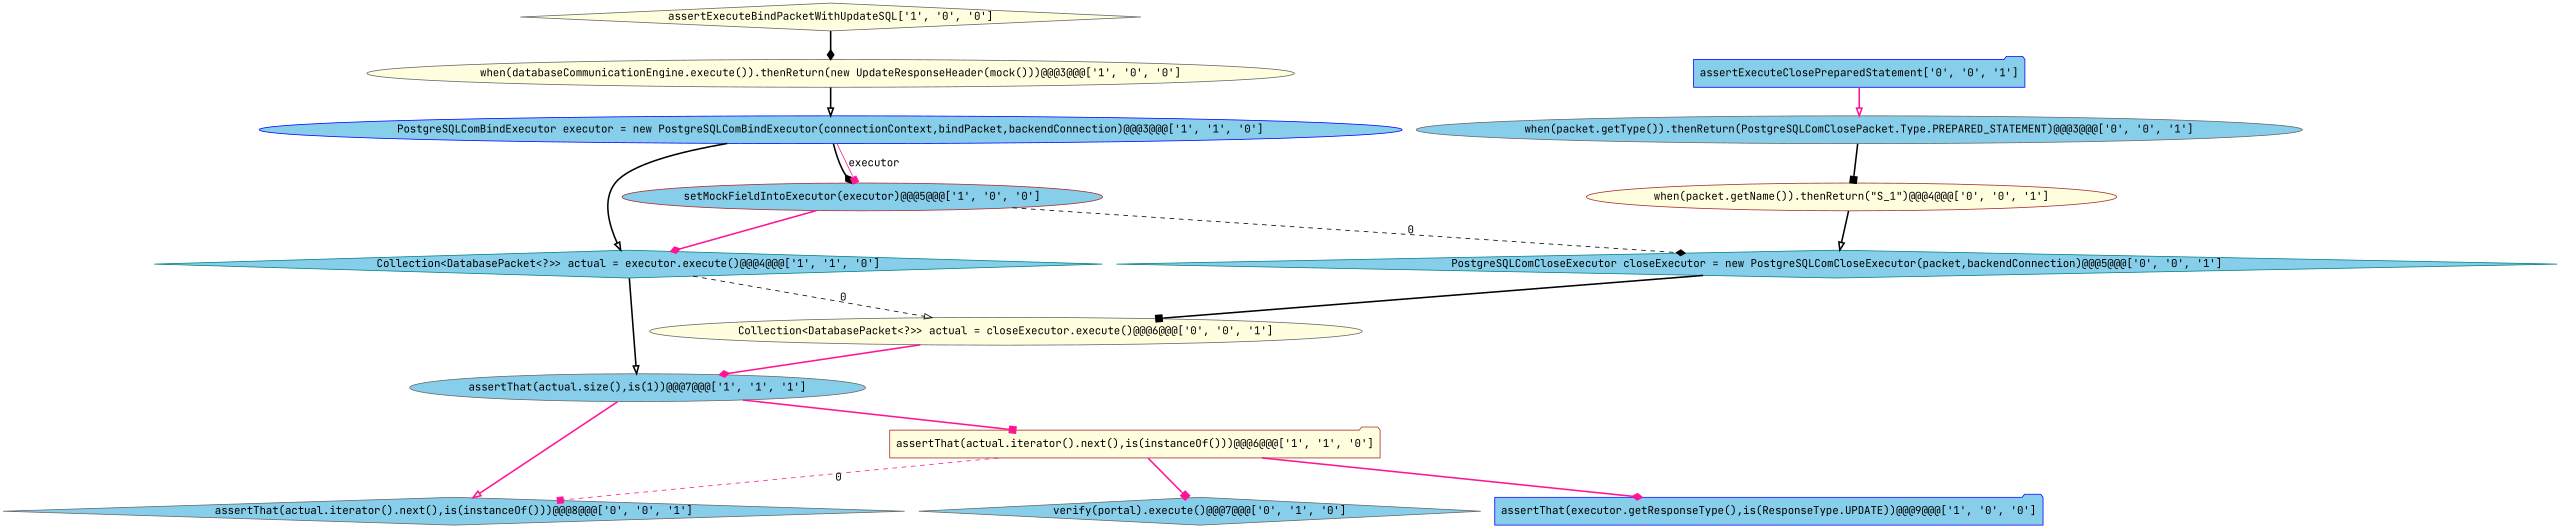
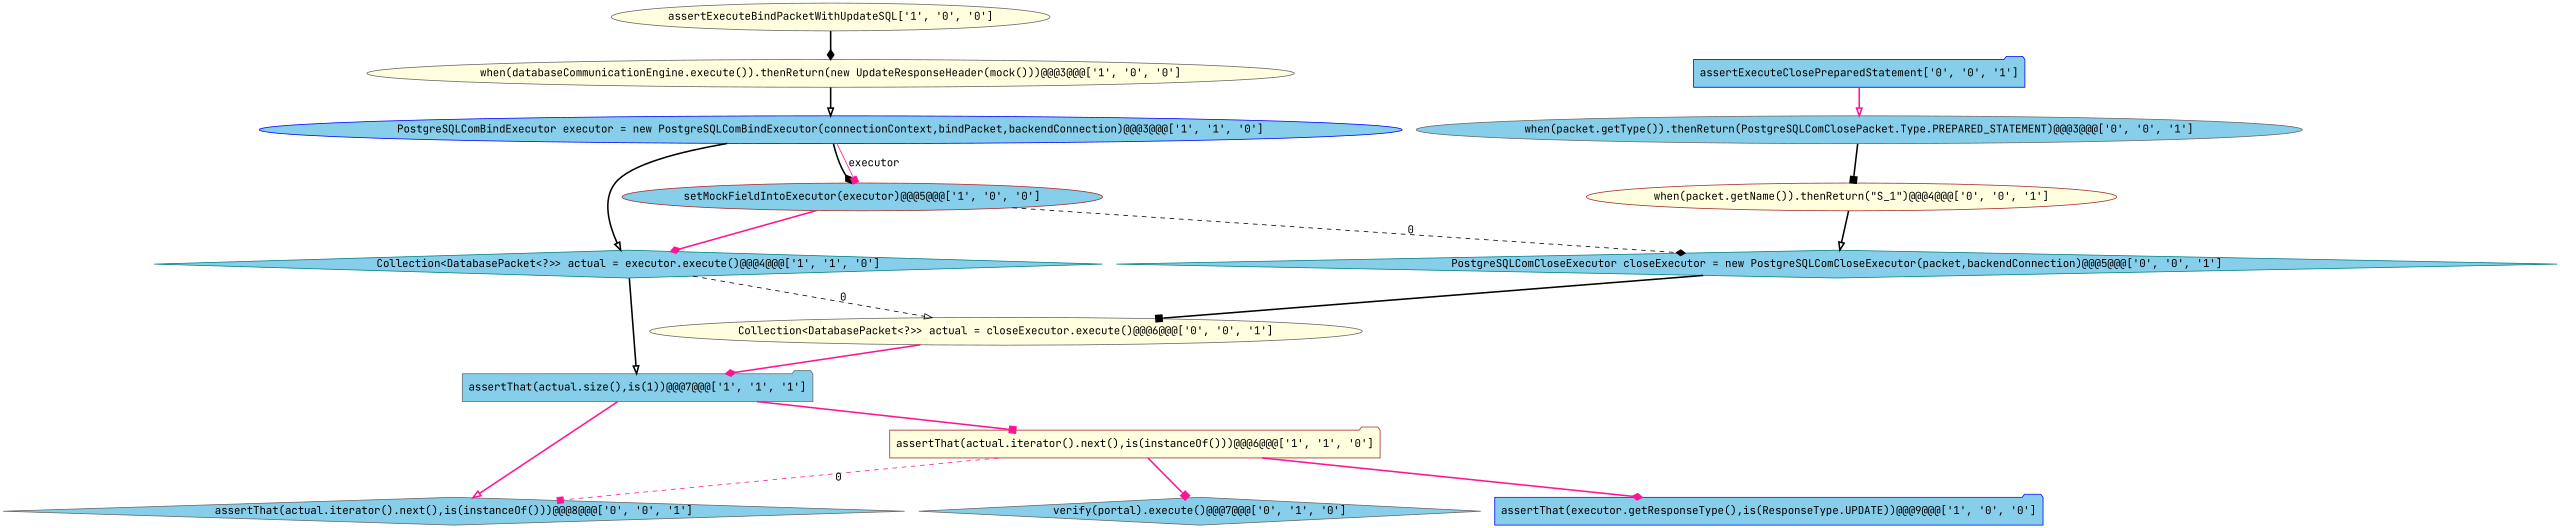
  digraph {
    fontname="JetBrains Mono"
    node [color=gray40 fillcolor=skyblue fontname="JetBrains Mono" shape=ellipse style=filled]
    edge [arrowhead=onormal color=black fontname="JetBrains Mono" style=bold]
    n1 [color=blue label="PostgreSQLComBindExecutor executor = new PostgreSQLComBindExecutor(connectionContext,bindPacket,backendConnection)@@@3@@@['1', '1', '0']"]
    n2 [color=teal label="Collection<DatabasePacket<?>> actual = executor.execute()@@@4@@@['1', '1', '0']" shape=diamond]
    n3 [color=brown label="setMockFieldIntoExecutor(executor)@@@5@@@['1', '0', '0']"]
    n4 [color=blue label="assertExecuteClosePreparedStatement['0', '0', '1']" shape=folder]
    n5 [label="when(packet.getType()).thenReturn(PostgreSQLComClosePacket.Type.PREPARED_STATEMENT)@@@3@@@['0', '0', '1']"]
    n6 [color=brown fillcolor=lightyellow label="when(packet.getName()).thenReturn(\"S_1\")@@@4@@@['0', '0', '1']"]
    n7 [color=teal label="PostgreSQLComCloseExecutor closeExecutor = new PostgreSQLComCloseExecutor(packet,backendConnection)@@@5@@@['0', '0', '1']" shape=diamond]
    n8 [label="verify(portal).execute()@@@7@@@['0', '1', '0']" shape=diamond]
    n9 [fillcolor=lightyellow label="Collection<DatabasePacket<?>> actual = closeExecutor.execute()@@@6@@@['0', '0', '1']"]
-   n10 [label="assertThat(actual.size(),is(1))@@@7@@@['1', '1', '1']"]
+   n10 [label="assertThat(actual.size(),is(1))@@@7@@@['1', '1', '1']" shape=folder]
    n11 [label="assertThat(actual.iterator().next(),is(instanceOf()))@@@8@@@['0', '0', '1']" shape=diamond]
    n12 [color=brown fillcolor=lightyellow label="assertThat(actual.iterator().next(),is(instanceOf()))@@@6@@@['1', '1', '0']" shape=folder]
    n13 [color=blue label="assertThat(executor.getResponseType(),is(ResponseType.UPDATE))@@@9@@@['1', '0', '0']" shape=folder]
    n14 [fillcolor=lightyellow label="when(databaseCommunicationEngine.execute()).thenReturn(new UpdateResponseHeader(mock()))@@@3@@@['1', '0', '0']"]
-   n15 [fillcolor=lightyellow label="assertExecuteBindPacketWithUpdateSQL['1', '0', '0']" shape=diamond]
+   n15 [fillcolor=lightyellow label="assertExecuteBindPacketWithUpdateSQL['1', '0', '0']"]
    n1 -> n2
    n1 -> n3 [arrowhead=diamond]
    n1 -> n3 [arrowhead=box color=deeppink label=executor style=solid]
    n2 -> n9 [label=0 style=dashed]
    n2 -> n10
    n3 -> n2 [arrowhead=diamond color=deeppink]
    n3 -> n7 [arrowhead=diamond label=0 style=dashed]
    n4 -> n5 [color=deeppink]
    n5 -> n6 [arrowhead=box]
    n6 -> n7
    n7 -> n9 [arrowhead=box]
    n9 -> n10 [arrowhead=diamond color=deeppink]
    n10 -> n11 [color=deeppink]
    n10 -> n12 [arrowhead=box color=deeppink]
    n12 -> n8 [arrowhead=box color=deeppink]
    n12 -> n11 [arrowhead=box color=deeppink label=0 style=dashed]
    n12 -> n13 [arrowhead=diamond color=deeppink]
    n14 -> n1
    n15 -> n14 [arrowhead=diamond]
  }
